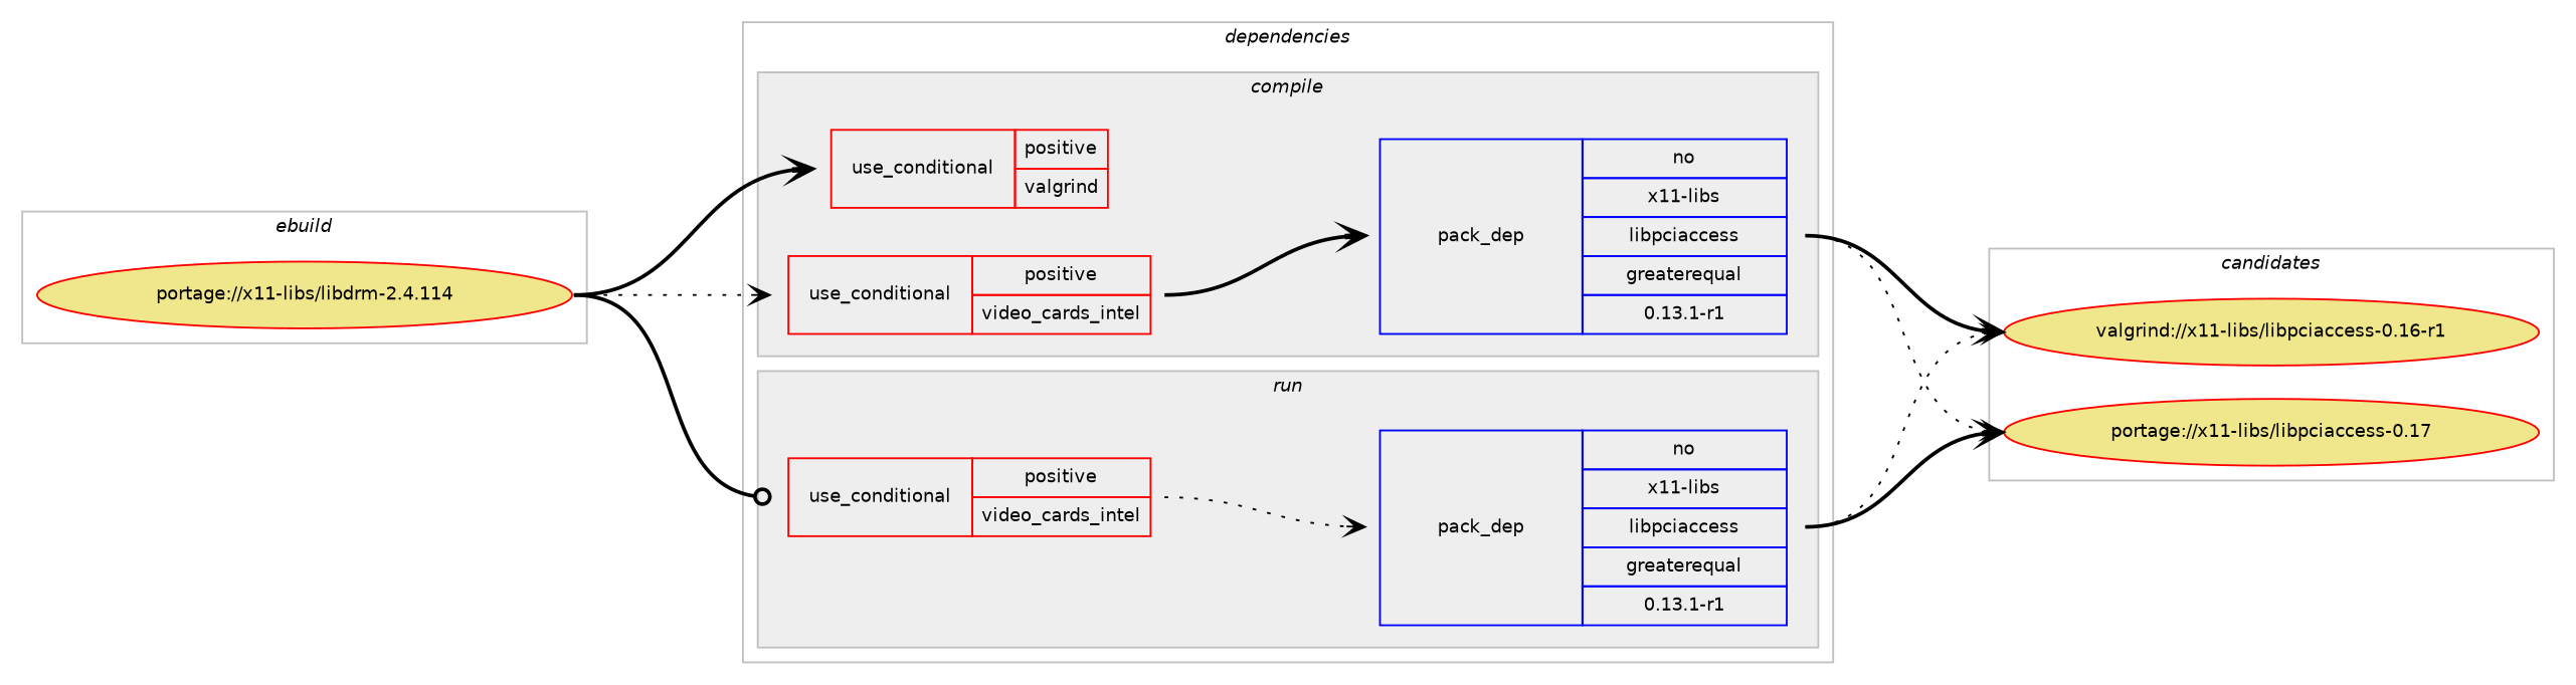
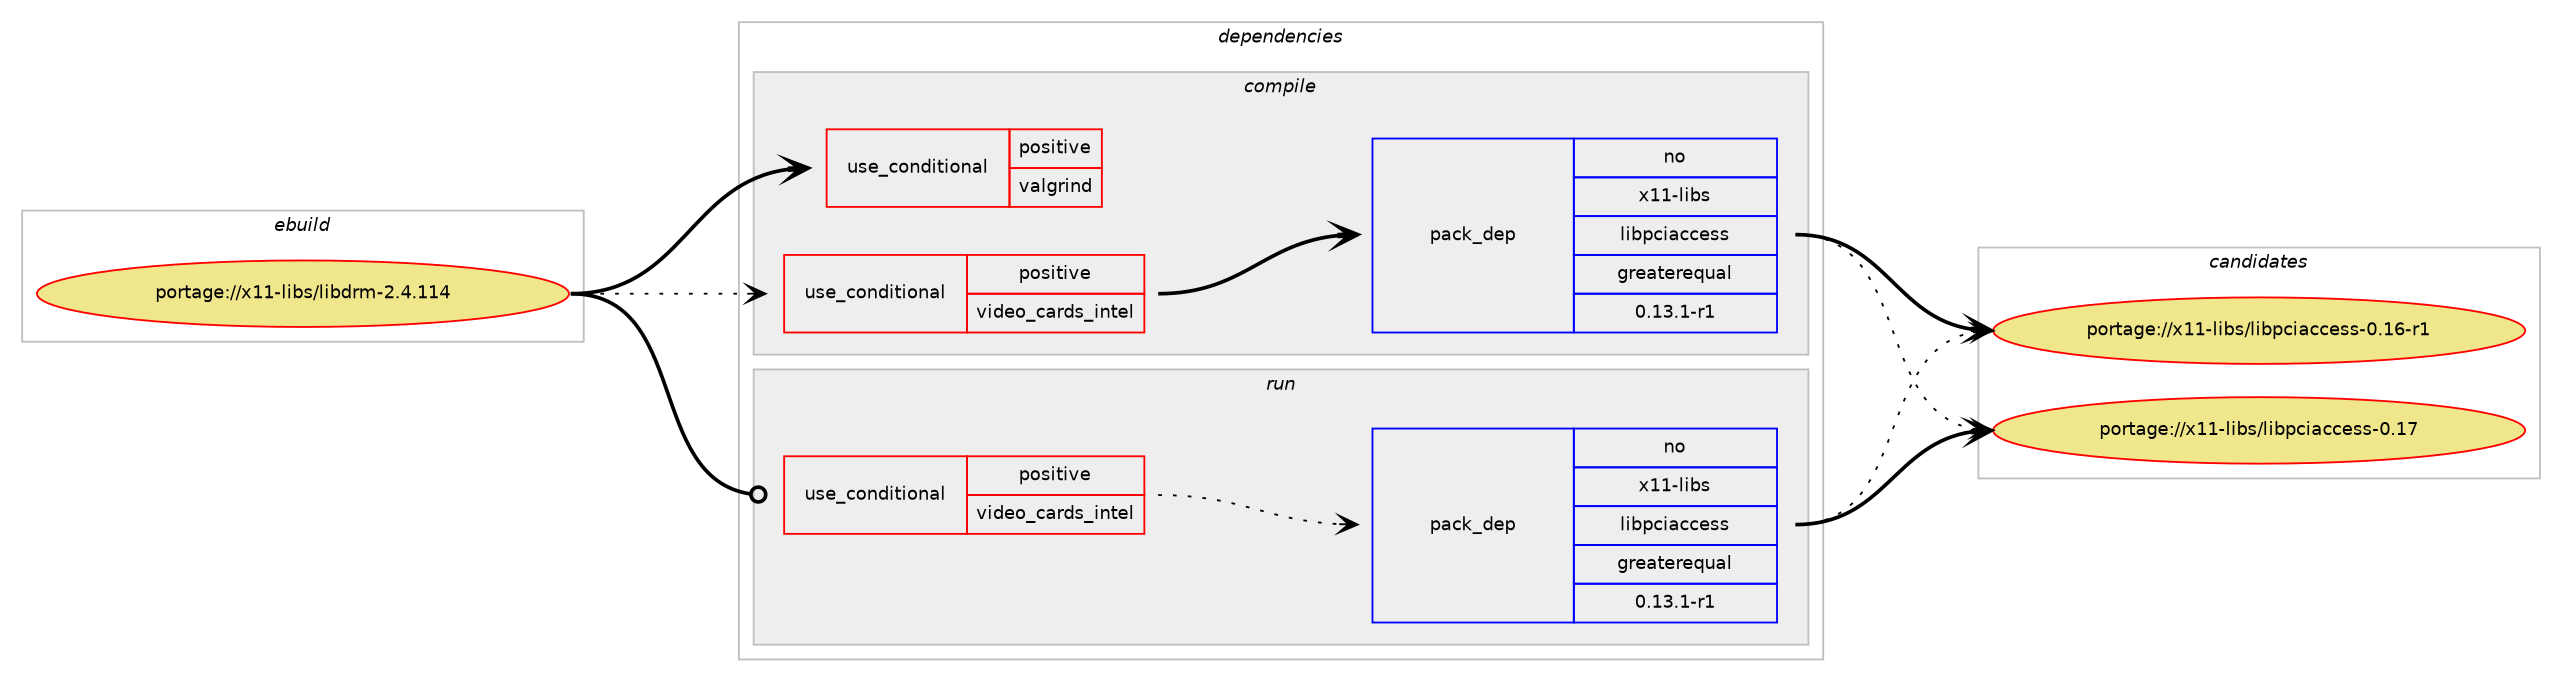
  digraph {
    compound=true
    concentrate=true
    fontname=Helvetica
    fontsize=10
    newrank=true
    rankdir=LR
    ranksep=1.5
    node [color=red fontname=Helvetica fontsize=10 shape=none]
    edge [arrowhead=vee headport=w style=bold tailport=e weight=20]
    n1 [label="portage://x11-libs/libdrm-2.4.114" width=4 style=filled fillcolor=khaki shape=""]
    n2 [label=<<TABLE BORDER="0" CELLBORDER="1" CELLSPACING="0" CELLPADDING="4"><TR><TD ROWSPAN="3" CELLPADDING="10">use_conditional</TD></TR><TR><TD>positive</TD></TR><TR><TD>valgrind</TD></TR></TABLE>>]
    n3 [color=blue label=<<TABLE BORDER="0" CELLBORDER="1" CELLSPACING="0" CELLPADDING="4" WIDTH="220"><TR><TD ROWSPAN="6" CELLPADDING="30">pack_dep</TD></TR><TR><TD WIDTH="110">no</TD></TR><TR><TD>x11-libs</TD></TR><TR><TD>libpciaccess</TD></TR><TR><TD>greaterequal</TD></TR><TR><TD>0.13.1-r1</TD></TR></TABLE>>]
    n4 [label=<<TABLE BORDER="0" CELLBORDER="1" CELLSPACING="0" CELLPADDING="4"><TR><TD ROWSPAN="3" CELLPADDING="10">use_conditional</TD></TR><TR><TD>positive</TD></TR><TR><TD>video_cards_intel</TD></TR></TABLE>>]
    n5 [color=blue label=<<TABLE BORDER="0" CELLBORDER="1" CELLSPACING="0" CELLPADDING="4" WIDTH="220"><TR><TD ROWSPAN="6" CELLPADDING="30">pack_dep</TD></TR><TR><TD WIDTH="110">no</TD></TR><TR><TD>x11-libs</TD></TR><TR><TD>libpciaccess</TD></TR><TR><TD>greaterequal</TD></TR><TR><TD>0.13.1-r1</TD></TR></TABLE>>]
    n6 [label=<<TABLE BORDER="0" CELLBORDER="1" CELLSPACING="0" CELLPADDING="4"><TR><TD ROWSPAN="3" CELLPADDING="10">use_conditional</TD></TR><TR><TD>positive</TD></TR><TR><TD>video_cards_intel</TD></TR></TABLE>>]
-   n7 [label="valgrind://x11-libs/libpciaccess-0.16-r1" width=4 style=filled fillcolor=khaki shape=""]
+   n7 [label="portage://x11-libs/libpciaccess-0.16-r1" width=4 style=filled fillcolor=khaki shape=""]
    n8 [label="portage://x11-libs/libpciaccess-0.17" width=4 style=filled fillcolor=khaki shape=""]
    subgraph cluster_1 {
      color=gray
      label=<<i>ebuild</i>>
      rank=same
      n1
    }
    subgraph cluster_2 {
      color=gray
      label=<<i>dependencies</i>>
      subgraph cluster_3 {
        color=gray
        fillcolor="#eeeeee"
        label=<<i>compile</i>>
        style=filled
        subgraph sub_4 {
          color=gray
          fillcolor="#eeeeee"
          label=<<i>compile</i>>
          style=filled
          n2
        }
        subgraph sub_5 {
          color=gray
          fillcolor="#eeeeee"
          label=<<i>compile</i>>
          style=filled
          n4
          subgraph sub_6 {
            color=gray
            fillcolor="#eeeeee"
            label=<<i>compile</i>>
            style=filled
            n3
          }
        }
      }
      subgraph cluster_7 {
        color=gray
        fillcolor="#eeeeee"
        label=<<i>compile and run</i>>
        style=filled
      }
      subgraph cluster_8 {
        color=gray
        fillcolor="#eeeeee"
        label=<<i>run</i>>
        style=filled
        subgraph sub_9 {
          color=gray
          fillcolor="#eeeeee"
          label=<<i>run</i>>
          style=filled
          n6
          subgraph sub_10 {
            color=gray
            fillcolor="#eeeeee"
            label=<<i>run</i>>
            style=filled
            n5
          }
        }
      }
    }
    subgraph cluster_11 {
      color=gray
      label=<<i>candidates</i>>
      rank=same
      subgraph sub_12 {
        color=black
        label=<<i>candidates</i>>
        nodesep=1
        rank=same
        n7
        n8
      }
      subgraph sub_13 {
        color=black
        label=<<i>candidates</i>>
        nodesep=1
        rank=same
        n7
        n8
      }
    }
    n1 -> n2
    n1 -> n4 [style=dotted]
    n1 -> n6 [arrowhead=odot]
    n3 -> n7 [weight=100]
    n3 -> n8 [style=dotted weight=100]
    n4 -> n3
    n5 -> n7 [style=dotted weight=100]
    n5 -> n8 [weight=100]
    n6 -> n5 [style=dotted]
  }
